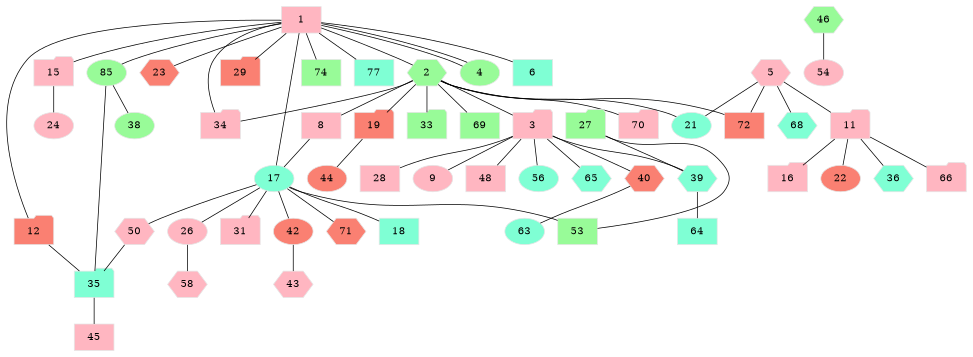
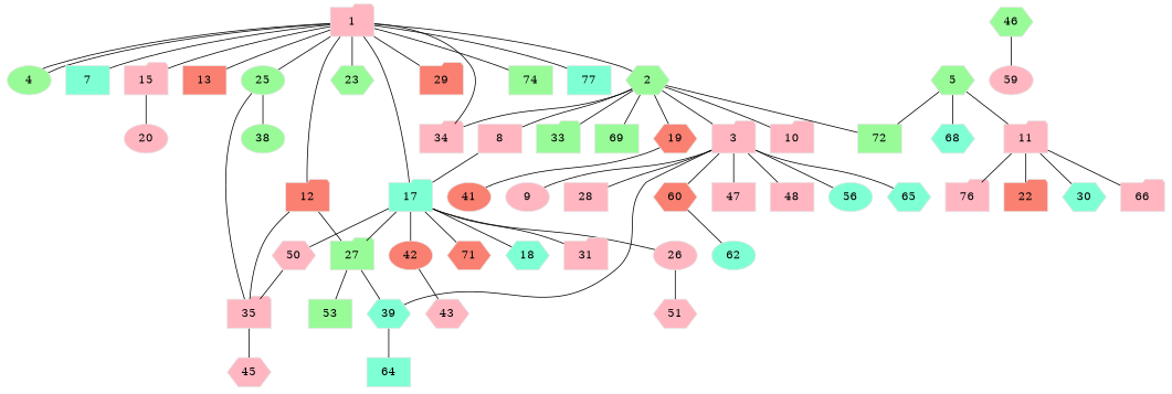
  graph {
    node [color=gray90 fillcolor=lightpink shape=folder style=filled]
-   1 [shape=box super="+7"]
+   1 [super="+7"]
    2 [fillcolor=palegreen shape=hexagon super="+57"]
    4 [fillcolor=palegreen shape=ellipse]
-   6 [fillcolor=aquamarine shape=box super="+61"]
+   6 [fillcolor=aquamarine shape=box super="+61" label=7]
    12 [fillcolor=salmon super="+14"]
+   13 [fillcolor=salmon shape=box]
    15
-   17 [fillcolor=aquamarine shape=ellipse super="+20"]
-   23 [fillcolor=salmon shape=hexagon]
-   25 [fillcolor=palegreen shape=ellipse super="+49" label=85]
+   17 [fillcolor=aquamarine super="+20"]
+   23 [fillcolor=palegreen shape=hexagon]
+   25 [fillcolor=palegreen shape=ellipse super="+49"]
    29 [fillcolor=salmon super="+41"]
    34 [super="+37"]
    74 [fillcolor=palegreen shape=box]
    77 [fillcolor=aquamarine shape=box]
    3 [super="+52"]
    8 [shape=box]
-   10 [label=70]
-   19 [fillcolor=salmon]
-   21 [fillcolor=aquamarine shape=ellipse super="+32"]
+   10
+   19 [fillcolor=salmon shape=hexagon]
    33 [fillcolor=palegreen super="+58"]
    69 [fillcolor=palegreen shape=box]
-   72 [fillcolor=salmon shape=box]
+   72 [fillcolor=palegreen shape=box]
    27 [fillcolor=palegreen super="+30"]
-   35 [fillcolor=aquamarine super="+73"]
-   24 [shape=ellipse super="+54"]
-   18 [fillcolor=aquamarine shape=box]
+   35 [super="+73"]
+   24 [shape=ellipse super="+54" label=20]
+   18 [fillcolor=aquamarine shape=hexagon]
    26 [shape=ellipse]
    31
    42 [fillcolor=salmon shape=ellipse super="+55"]
    50 [shape=hexagon]
    71 [fillcolor=salmon shape=hexagon]
    38 [fillcolor=palegreen shape=ellipse]
    9 [shape=ellipse]
    28 [shape=box super="+75"]
    39 [fillcolor=aquamarine shape=hexagon super="+78"]
-   40 [fillcolor=salmon shape=hexagon super="+70"]
+   40 [fillcolor=salmon shape=hexagon super="+70" label=60]
+   47 [shape=box]
    48 [shape=box super="+67"]
    56 [fillcolor=aquamarine shape=ellipse]
    65 [fillcolor=aquamarine shape=hexagon]
-   5 [shape=hexagon super="+60"]
+   5 [fillcolor=palegreen shape=hexagon super="+60"]
    11 [super="+62"]
    68 [fillcolor=aquamarine shape=hexagon]
-   44 [fillcolor=salmon shape=ellipse]
+   44 [fillcolor=salmon shape=ellipse label=41]
    64 [fillcolor=aquamarine shape=box]
-   63 [fillcolor=aquamarine shape=ellipse]
+   63 [fillcolor=aquamarine shape=ellipse label=62]
    46 [fillcolor=palegreen shape=hexagon]
-   59 [shape=ellipse super="+76" label=54]
-   16
-   22 [fillcolor=salmon shape=ellipse]
-   36 [fillcolor=aquamarine shape=hexagon]
+   59 [shape=ellipse super="+76"]
+   16 [label=76]
+   22 [fillcolor=salmon]
+   36 [fillcolor=aquamarine shape=hexagon label=30]
    66
    53 [fillcolor=palegreen shape=box]
-   45 [shape=box]
-   51 [shape=hexagon label=58]
+   45 [shape=hexagon]
+   51 [shape=hexagon]
    43 [shape=hexagon]
    1 -- 2 [weight=2]
    1 -- 4
    1 -- 4
    1 -- 6
    1 -- 12
+   1 -- 13
    1 -- 15
    1 -- 17
    1 -- 23
    1 -- 25
    1 -- 29
    1 -- 34
    1 -- 74
    1 -- 77
    2 -- 34
    2 -- 3
    2 -- 8
    2 -- 10
    2 -- 19
-   2 -- 21
    2 -- 33
    2 -- 69
    2 -- 72
+   12 -- 27
    12 -- 35
    15 -- 24
-   17 -- 53 [weight=2]
+   17 -- 27 [weight=2]
    17 -- 18
    17 -- 26
    17 -- 31
    17 -- 42
    17 -- 50
    17 -- 71
    25 -- 35
    25 -- 38
    3 -- 9
    3 -- 28
    3 -- 39
    3 -- 40
+   3 -- 47
    3 -- 48
    3 -- 56
    3 -- 65
    8 -- 17
    19 -- 44
    27 -- 39
    27 -- 53
    35 -- 45
    26 -- 51
    42 -- 43
    50 -- 35
    39 -- 64
    40 -- 63
-   5 -- 21
    5 -- 72
    5 -- 11
    5 -- 68
    11 -- 16
    11 -- 22
    11 -- 36
    11 -- 66
    46 -- 59
  }
